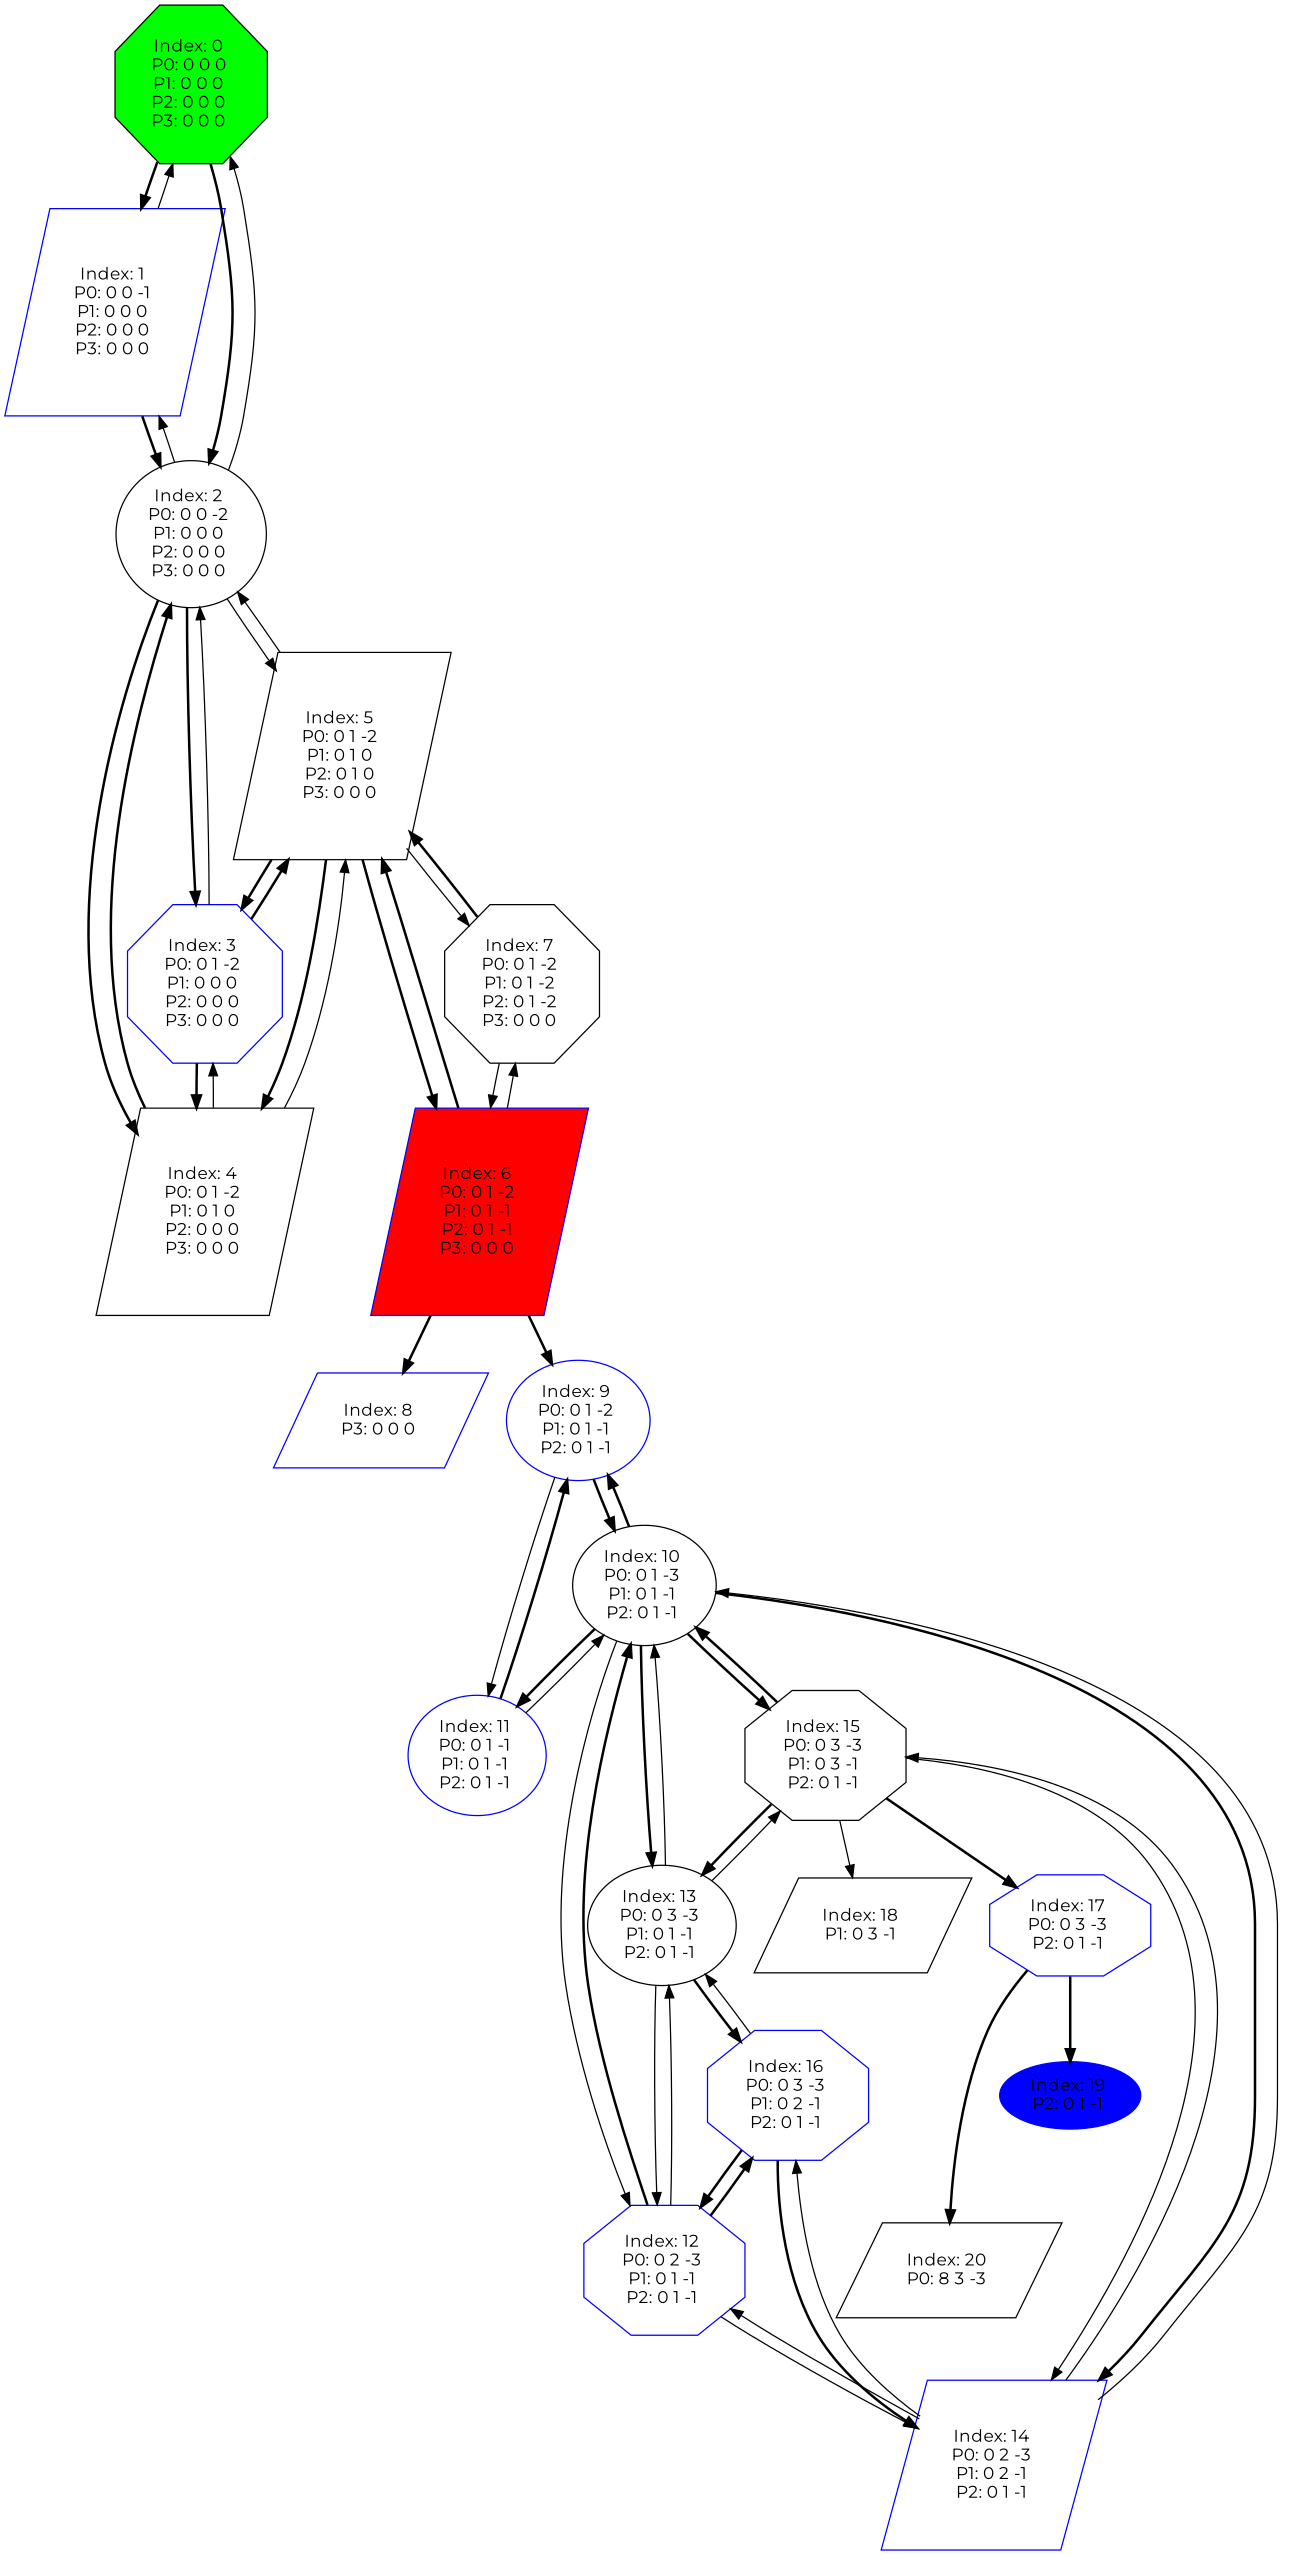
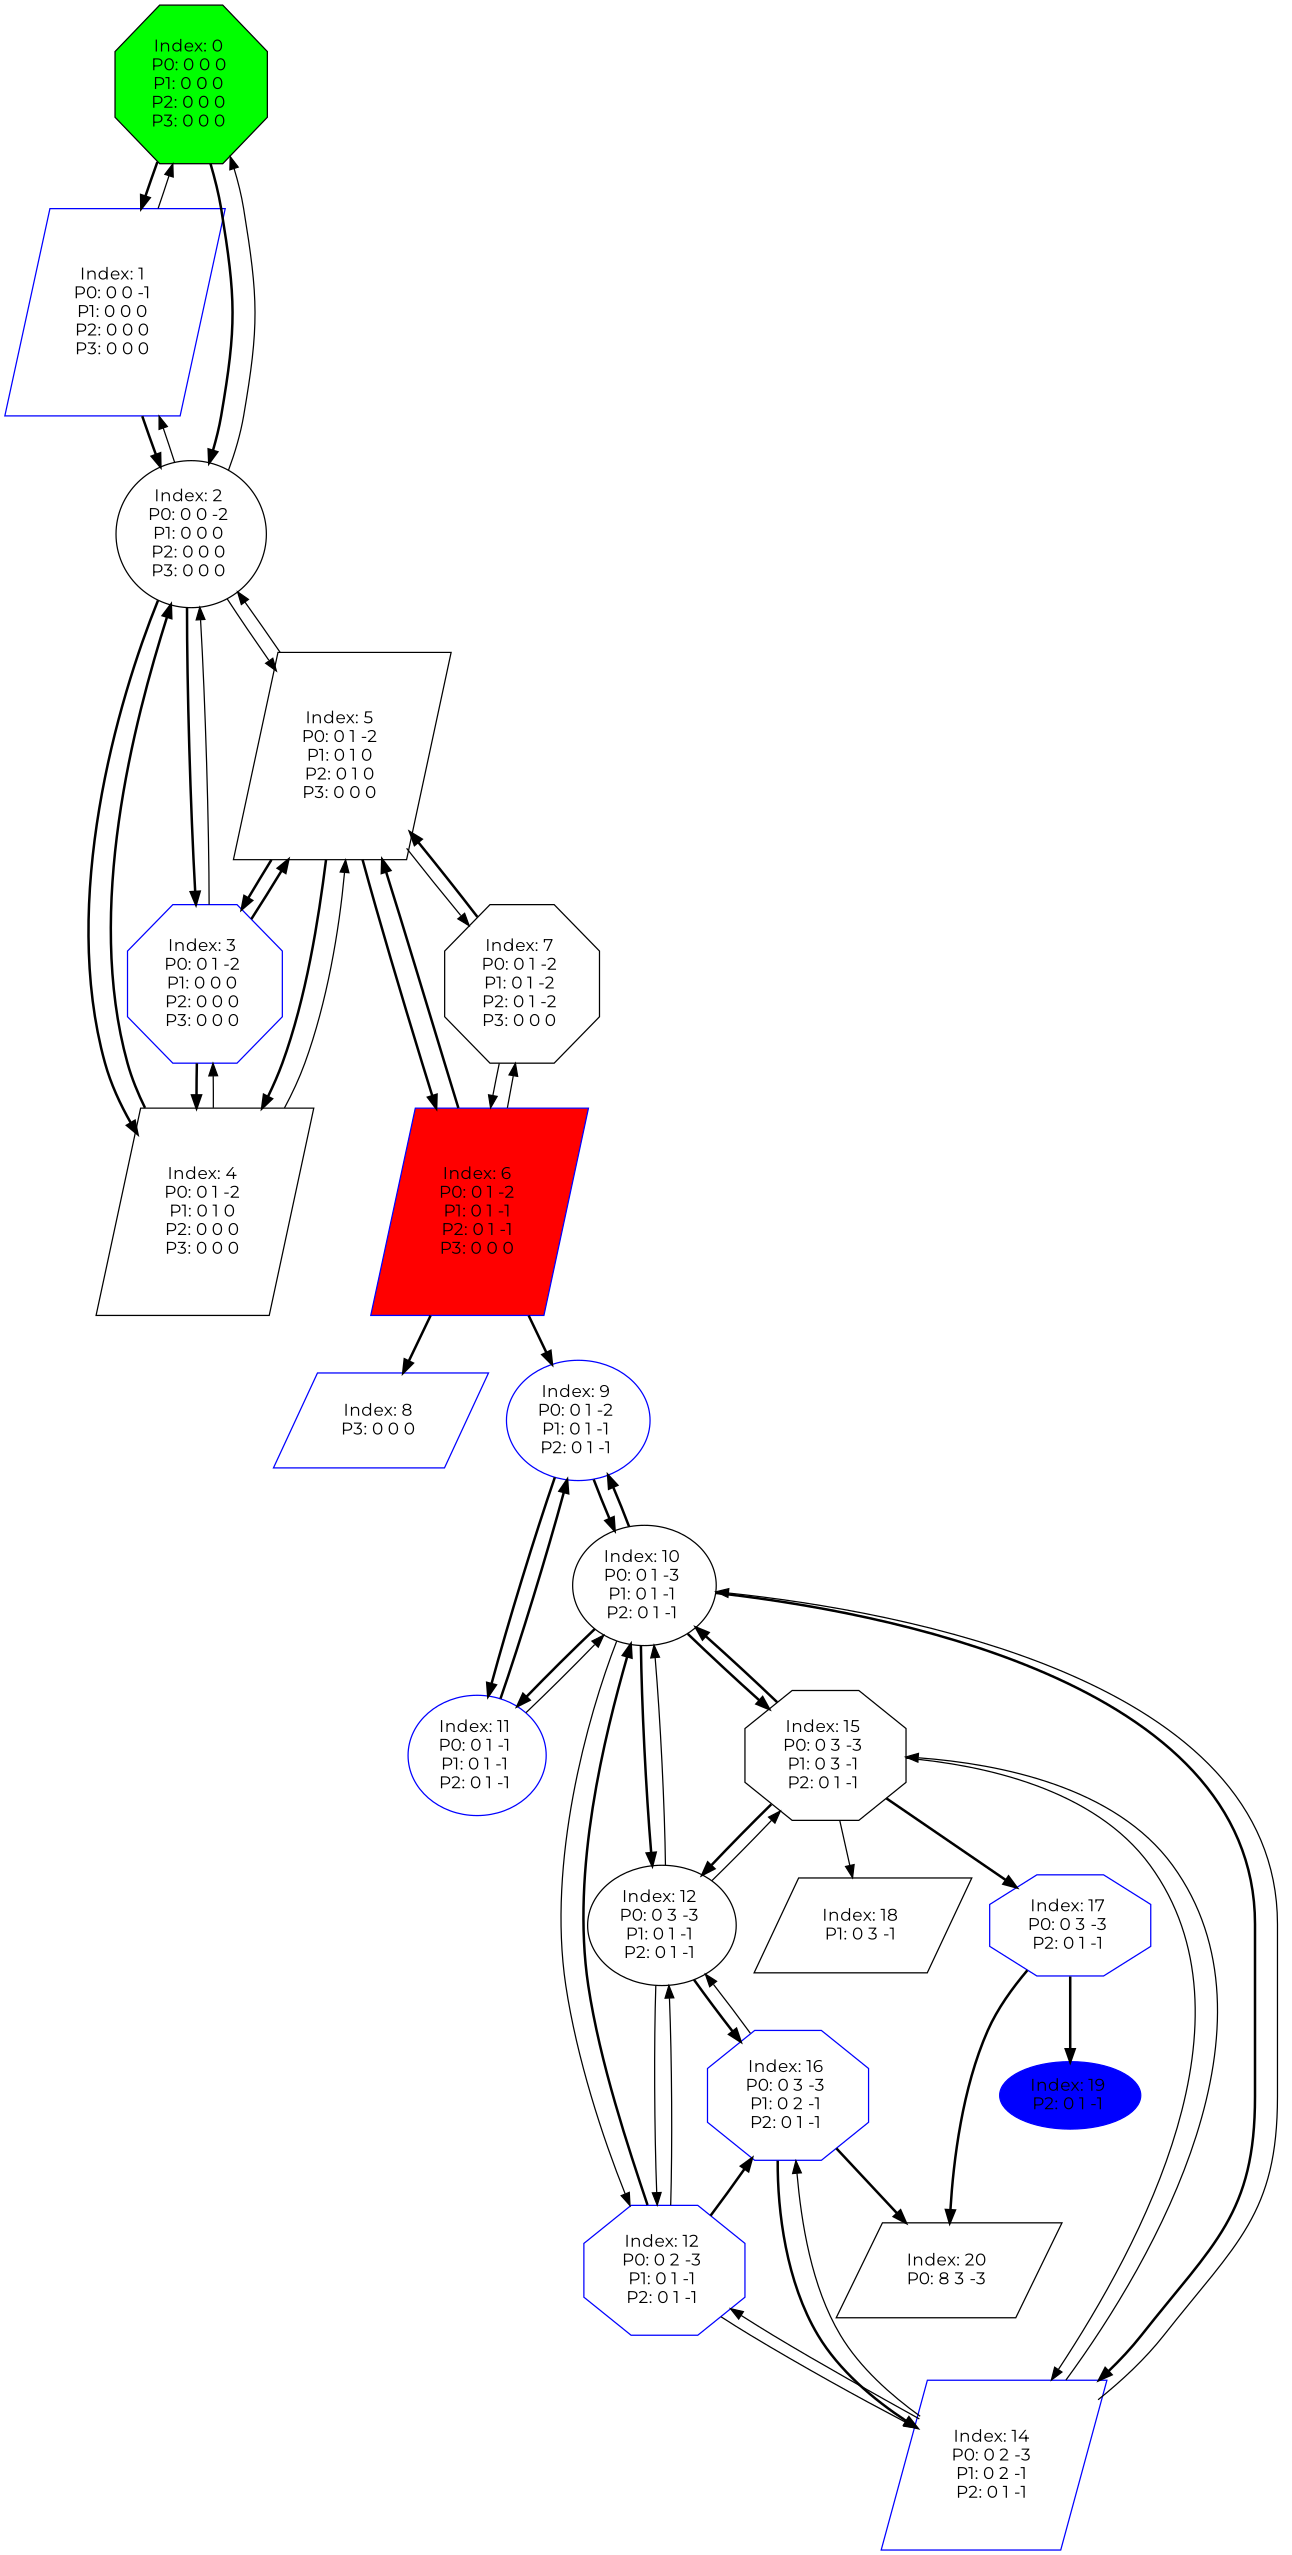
  digraph {
    color=black
    fontname=Montserrat
    node [color=blue fontname=Montserrat shape=parallelogram]
    edge [fontname=Montserrat style=bold]
    n1 [color=black fillcolor=green label="Index: 0 \nP0: 0 0 0 \nP1: 0 0 0 \nP2: 0 0 0 \nP3: 0 0 0 \n" shape=octagon style=filled]
    n2 [label="Index: 1 \nP0: 0 0 -1 \nP1: 0 0 0 \nP2: 0 0 0 \nP3: 0 0 0 \n"]
    n3 [color=black label="Index: 2 \nP0: 0 0 -2 \nP1: 0 0 0 \nP2: 0 0 0 \nP3: 0 0 0 \n" shape=ellipse]
    n4 [label="Index: 3 \nP0: 0 1 -2 \nP1: 0 0 0 \nP2: 0 0 0 \nP3: 0 0 0 \n" shape=octagon]
    n5 [color=black label="Index: 4 \nP0: 0 1 -2 \nP1: 0 1 0 \nP2: 0 0 0 \nP3: 0 0 0 \n"]
    n6 [color=black label="Index: 5 \nP0: 0 1 -2 \nP1: 0 1 0 \nP2: 0 1 0 \nP3: 0 0 0 \n"]
    n7 [fillcolor=red label="Index: 6 \nP0: 0 1 -2 \nP1: 0 1 -1 \nP2: 0 1 -1 \nP3: 0 0 0 \n" style=filled]
    n8 [color=black label="Index: 7 \nP0: 0 1 -2 \nP1: 0 1 -2 \nP2: 0 1 -2 \nP3: 0 0 0 \n" shape=octagon]
    n9 [label="Index: 8 \nP3: 0 0 0 \n"]
    n10 [label="Index: 9 \nP0: 0 1 -2 \nP1: 0 1 -1 \nP2: 0 1 -1 \n" shape=ellipse]
    n11 [color=black label="Index: 10 \nP0: 0 1 -3 \nP1: 0 1 -1 \nP2: 0 1 -1 \n" shape=ellipse]
    n12 [label="Index: 11 \nP0: 0 1 -1 \nP1: 0 1 -1 \nP2: 0 1 -1 \n" shape=ellipse]
    n13 [label="Index: 12 \nP0: 0 2 -3 \nP1: 0 1 -1 \nP2: 0 1 -1 \n" shape=octagon]
-   n14 [color=black label="Index: 13 \nP0: 0 3 -3 \nP1: 0 1 -1 \nP2: 0 1 -1 \n" shape=ellipse]
+   n14 [color=black label="Index: 12 \nP0: 0 3 -3 \nP1: 0 1 -1 \nP2: 0 1 -1 \n" shape=ellipse]
    n15 [label="Index: 14 \nP0: 0 2 -3 \nP1: 0 2 -1 \nP2: 0 1 -1 \n"]
    n16 [color=black label="Index: 15 \nP0: 0 3 -3 \nP1: 0 3 -1 \nP2: 0 1 -1 \n" shape=octagon]
    n17 [label="Index: 16 \nP0: 0 3 -3 \nP1: 0 2 -1 \nP2: 0 1 -1 \n" shape=octagon]
    n18 [label="Index: 17 \nP0: 0 3 -3 \nP2: 0 1 -1 \n" shape=octagon]
    n19 [color=black label="Index: 18 \nP1: 0 3 -1 \n"]
    n20 [fillcolor=blue label="Index: 19 \nP2: 0 1 -1 \n" shape=ellipse style=filled]
    n21 [color=black label="Index: 20 \nP0: 8 3 -3 \n"]
    n1 -> n2
    n1 -> n3
    n2 -> n1 [style=solid]
    n2 -> n3
    n3 -> n1 [style=solid]
    n3 -> n2 [style=solid]
    n3 -> n4
    n3 -> n5
    n3 -> n6 [style=solid]
    n4 -> n3 [style=solid]
    n4 -> n5
    n4 -> n6
    n5 -> n3
    n5 -> n4 [style=solid]
    n5 -> n6 [style=solid]
    n6 -> n3 [style=solid]
    n6 -> n4
    n6 -> n5
    n6 -> n7
    n6 -> n8 [style=solid]
    n7 -> n6
    n7 -> n8 [style=solid]
    n7 -> n9
    n7 -> n10
    n8 -> n6
    n8 -> n7 [style=solid]
    n10 -> n11
-   n10 -> n12 [style=solid]
+   n10 -> n12
    n11 -> n10
    n11 -> n12
    n11 -> n13 [style=solid]
    n11 -> n14
    n11 -> n15
    n11 -> n16
    n12 -> n10
    n12 -> n11 [style=solid]
    n13 -> n11
    n13 -> n14 [style=solid]
    n13 -> n15 [style=solid]
    n13 -> n17
    n14 -> n11 [style=solid]
    n14 -> n13 [style=solid]
    n14 -> n16 [style=solid]
    n14 -> n17
    n15 -> n11 [style=solid]
    n15 -> n13 [style=solid]
    n15 -> n16 [style=solid]
    n15 -> n17 [style=solid]
    n16 -> n11
    n16 -> n14
    n16 -> n15 [style=solid]
    n16 -> n18
    n16 -> n19 [style=solid]
-   n17 -> n13
+   n17 -> n21
    n17 -> n14 [style=solid]
    n17 -> n15
    n18 -> n20
    n18 -> n21
  }
